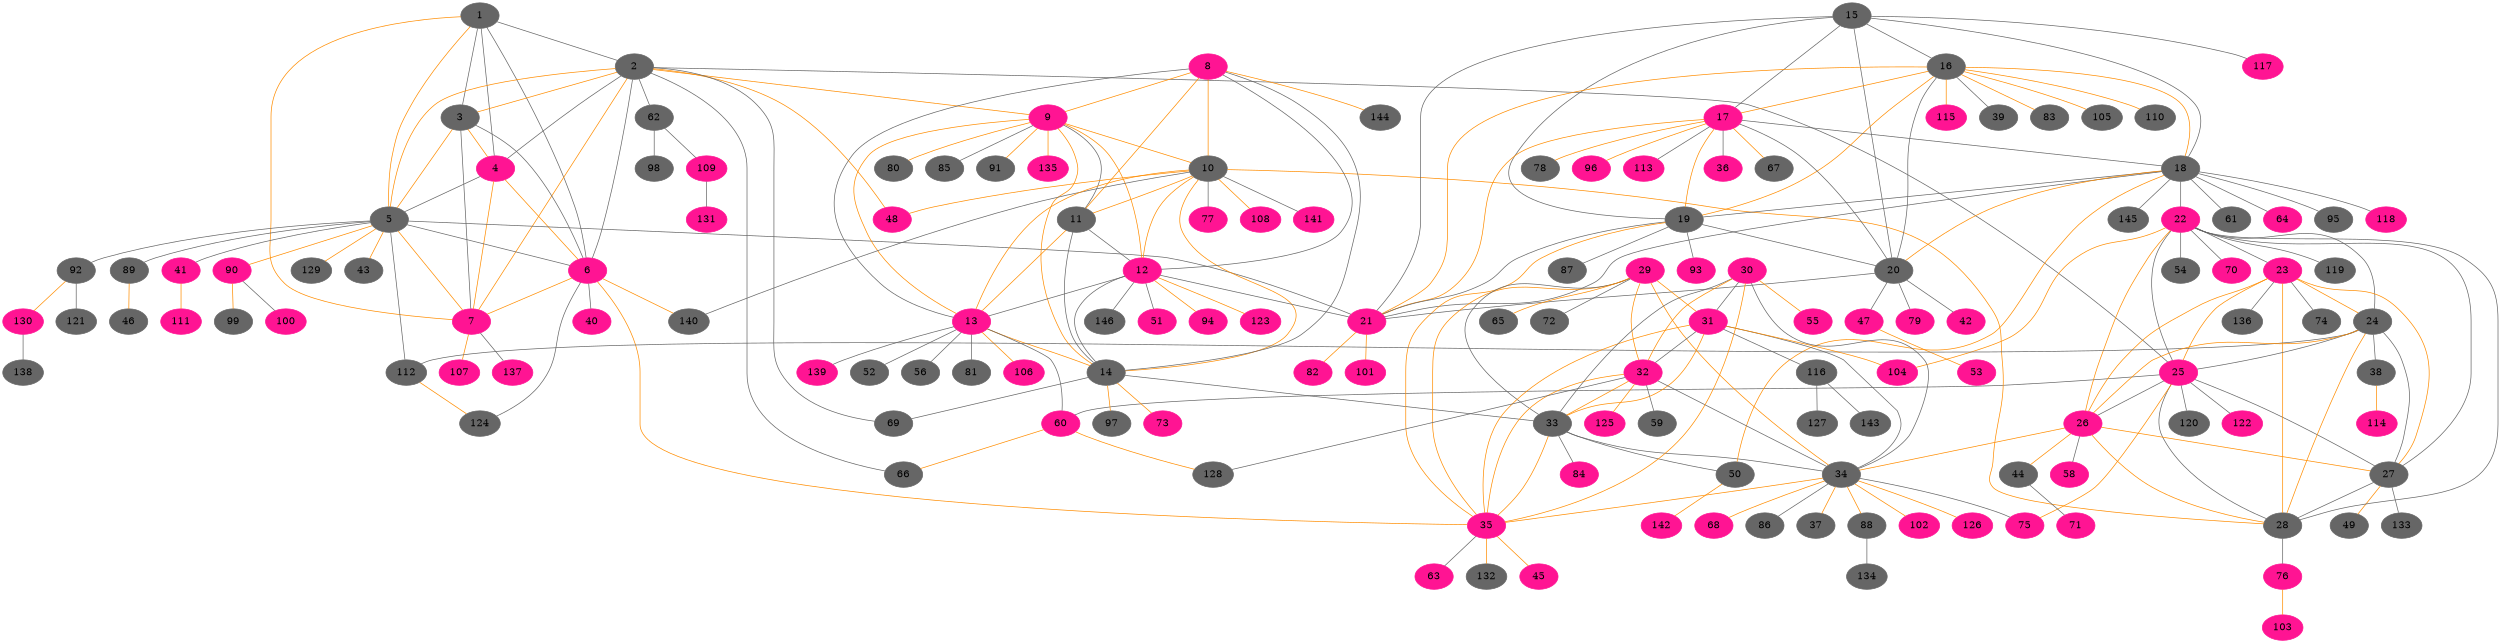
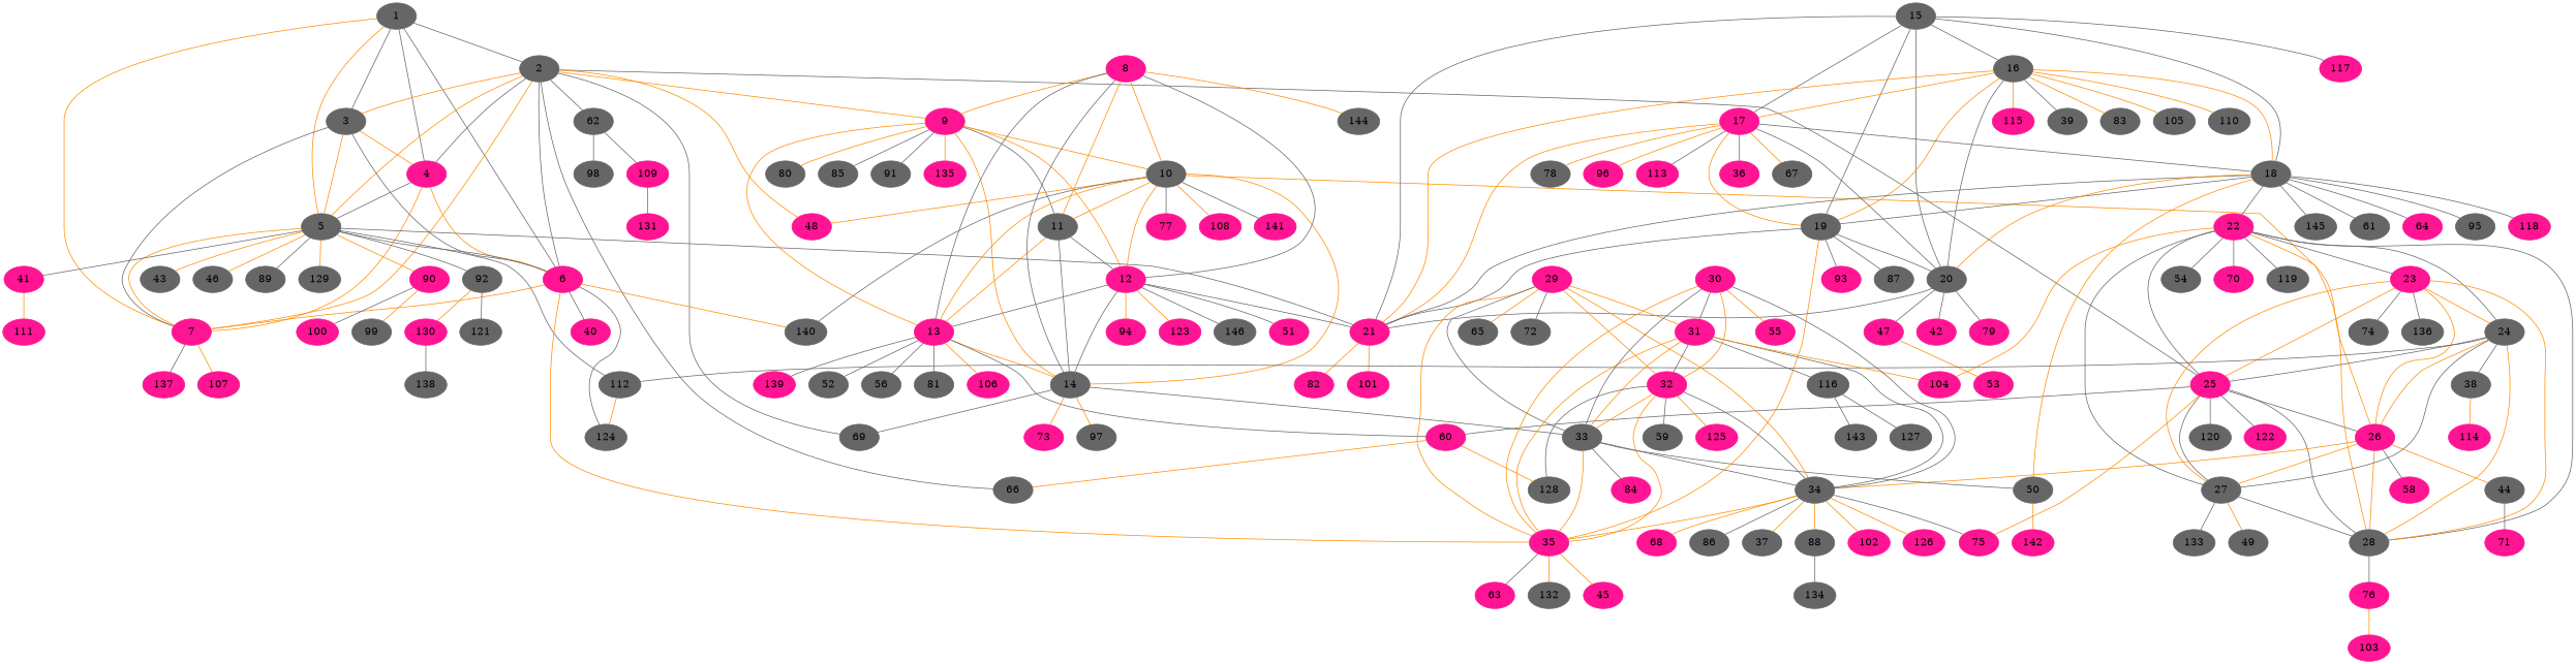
  graph {
    node [color=gray40 style=filled]
    edge [color=gray40]
    1
    2
    3
    4 [color=deeppink]
    5
    6 [color=deeppink]
    7 [color=deeppink]
    9 [color=deeppink]
    25 [color=deeppink]
    48 [color=deeppink]
    62
    66
    69
    21 [color=deeppink]
    41 [color=deeppink]
    43
    46
    89
    90 [color=deeppink]
    92
    112
    129
    35 [color=deeppink]
    40 [color=deeppink]
    124
    140
    107 [color=deeppink]
    137 [color=deeppink]
    10
    11
    12 [color=deeppink]
    13 [color=deeppink]
    14
    80
    85
    91
    135 [color=deeppink]
    28
    60 [color=deeppink]
    26 [color=deeppink]
    27
    75 [color=deeppink]
    120
    122 [color=deeppink]
    98
    109 [color=deeppink]
    82 [color=deeppink]
    101 [color=deeppink]
    111 [color=deeppink]
    99
    100 [color=deeppink]
    121
    130 [color=deeppink]
    45 [color=deeppink]
    63 [color=deeppink]
    132
    8 [color=deeppink]
    144
    77 [color=deeppink]
    108 [color=deeppink]
    141 [color=deeppink]
    51 [color=deeppink]
    94 [color=deeppink]
    123 [color=deeppink]
    146
    52
    56
    81
    106 [color=deeppink]
    139 [color=deeppink]
    33
    73 [color=deeppink]
    97
    76 [color=deeppink]
    128
    50
    34
    84 [color=deeppink]
    15
    16
    17 [color=deeppink]
    18
    19
    20
    117 [color=deeppink]
    39
    83
    105
    110
    115 [color=deeppink]
    36 [color=deeppink]
    67
    78
    96 [color=deeppink]
    113 [color=deeppink]
    22 [color=deeppink]
    61
    64 [color=deeppink]
    95
    118 [color=deeppink]
    145
    87
    93 [color=deeppink]
    42 [color=deeppink]
    47 [color=deeppink]
    79 [color=deeppink]
    23 [color=deeppink]
    24
    54
    70 [color=deeppink]
    104 [color=deeppink]
    119
    142 [color=deeppink]
    53 [color=deeppink]
    74
    136
    38
    44
    58 [color=deeppink]
    49
    133
    114 [color=deeppink]
    37
    68 [color=deeppink]
    86
    88
    102 [color=deeppink]
    126 [color=deeppink]
    71 [color=deeppink]
    103 [color=deeppink]
    29 [color=deeppink]
    31 [color=deeppink]
    32 [color=deeppink]
    65
    72
    30 [color=deeppink]
    55 [color=deeppink]
    116
    59
    125 [color=deeppink]
    127
    143
    134
    131 [color=deeppink]
    138
    1 -- 2
    1 -- 3
    1 -- 4
    1 -- 5 [color=darkorange]
    1 -- 6
    1 -- 7 [color=darkorange]
    2 -- 3 [color=darkorange]
    2 -- 4
    2 -- 5 [color=darkorange]
    2 -- 6
    2 -- 7 [color=darkorange]
    2 -- 9 [color=darkorange]
    2 -- 25
    2 -- 48 [color=darkorange]
    2 -- 62
    2 -- 66
    2 -- 69
    3 -- 4 [color=darkorange]
    3 -- 5 [color=darkorange]
    3 -- 6
    3 -- 7
    4 -- 5
    4 -- 6 [color=darkorange]
    4 -- 7 [color=darkorange]
    5 -- 6
    5 -- 7 [color=darkorange]
    5 -- 21
    5 -- 41
    5 -- 43 [color=darkorange]
-   89 -- 46 [color=darkorange]
+   5 -- 46 [color=darkorange]
    5 -- 89
    5 -- 90 [color=darkorange]
    5 -- 92
    5 -- 112
    5 -- 129 [color=darkorange]
    6 -- 7 [color=darkorange]
    6 -- 35 [color=darkorange]
    6 -- 40
    6 -- 124
    6 -- 140 [color=darkorange]
    7 -- 107 [color=darkorange]
    7 -- 137
    9 -- 10 [color=darkorange]
    9 -- 11
    9 -- 12 [color=darkorange]
    9 -- 13 [color=darkorange]
    9 -- 14 [color=darkorange]
    9 -- 80 [color=darkorange]
    9 -- 85
-   9 -- 91 [color=darkorange]
+   9 -- 91
    9 -- 135 [color=darkorange]
    25 -- 28
    25 -- 60
    25 -- 26
    25 -- 27
    25 -- 75 [color=darkorange]
    25 -- 120
    25 -- 122
    62 -- 98
    62 -- 109
    21 -- 82 [color=darkorange]
    21 -- 101 [color=darkorange]
    41 -- 111 [color=darkorange]
    90 -- 99 [color=darkorange]
    90 -- 100
    92 -- 121
    92 -- 130 [color=darkorange]
    112 -- 124 [color=darkorange]
    35 -- 45 [color=darkorange]
    35 -- 63
    35 -- 132 [color=darkorange]
    10 -- 48 [color=darkorange]
    10 -- 140
    10 -- 11 [color=darkorange]
    10 -- 12 [color=darkorange]
    10 -- 13 [color=darkorange]
    10 -- 14 [color=darkorange]
    10 -- 28 [color=darkorange]
    10 -- 77
    10 -- 108 [color=darkorange]
    10 -- 141
    11 -- 12
    11 -- 13 [color=darkorange]
    11 -- 14
    12 -- 21
    12 -- 13
    12 -- 14
    12 -- 51
    12 -- 94 [color=darkorange]
    12 -- 123 [color=darkorange]
    12 -- 146
    13 -- 14 [color=darkorange]
    13 -- 60
    13 -- 52
    13 -- 56
    13 -- 81
    13 -- 106 [color=darkorange]
    13 -- 139
    14 -- 69
    14 -- 33
    14 -- 73 [color=darkorange]
    14 -- 97 [color=darkorange]
    28 -- 76
    60 -- 66 [color=darkorange]
    60 -- 128 [color=darkorange]
    26 -- 28 [color=darkorange]
    26 -- 27 [color=darkorange]
    26 -- 34 [color=darkorange]
    26 -- 44 [color=darkorange]
    26 -- 58
    27 -- 28
    27 -- 49 [color=darkorange]
    27 -- 133
    109 -- 131
    130 -- 138
    8 -- 9 [color=darkorange]
    8 -- 10 [color=darkorange]
    8 -- 11 [color=darkorange]
    8 -- 12
    8 -- 13
    8 -- 14
    8 -- 144 [color=darkorange]
    33 -- 35 [color=darkorange]
    33 -- 50
    33 -- 34
    33 -- 84
    76 -- 103 [color=darkorange]
    50 -- 142 [color=darkorange]
    34 -- 35 [color=darkorange]
    34 -- 75
    34 -- 37 [color=darkorange]
    34 -- 68 [color=darkorange]
    34 -- 86
    34 -- 88 [color=darkorange]
    34 -- 102 [color=darkorange]
    34 -- 126 [color=darkorange]
    15 -- 21
    15 -- 16
    15 -- 17
    15 -- 18
    15 -- 19
    15 -- 20
    15 -- 117
    16 -- 21 [color=darkorange]
    16 -- 17 [color=darkorange]
    16 -- 18 [color=darkorange]
    16 -- 19 [color=darkorange]
    16 -- 20
    16 -- 39
    16 -- 83 [color=darkorange]
    16 -- 105 [color=darkorange]
    16 -- 110 [color=darkorange]
    16 -- 115 [color=darkorange]
    17 -- 21 [color=darkorange]
    17 -- 18
    17 -- 19 [color=darkorange]
    17 -- 20
    17 -- 36
    17 -- 67 [color=darkorange]
    17 -- 78 [color=darkorange]
    17 -- 96 [color=darkorange]
    17 -- 113
    18 -- 21
    18 -- 50 [color=darkorange]
    18 -- 19
    18 -- 20 [color=darkorange]
    18 -- 22
    18 -- 61
    18 -- 64
    18 -- 95
    18 -- 118
    18 -- 145
    19 -- 21
    19 -- 35 [color=darkorange]
    19 -- 20
    19 -- 87
    19 -- 93
    20 -- 21
    20 -- 42
    20 -- 47
    20 -- 79
    22 -- 25
    22 -- 28
    22 -- 26 [color=darkorange]
    22 -- 27
    22 -- 23
    22 -- 24
    22 -- 54
    22 -- 70
    22 -- 104 [color=darkorange]
    22 -- 119
    47 -- 53 [color=darkorange]
    23 -- 25 [color=darkorange]
    23 -- 28 [color=darkorange]
    23 -- 26 [color=darkorange]
    23 -- 27 [color=darkorange]
    23 -- 24 [color=darkorange]
    23 -- 74
    23 -- 136
    24 -- 25
    24 -- 112
    24 -- 28 [color=darkorange]
    24 -- 26 [color=darkorange]
    24 -- 27
    24 -- 38
    38 -- 114 [color=darkorange]
    44 -- 71
    88 -- 134
    29 -- 35 [color=darkorange]
    29 -- 33
    29 -- 34 [color=darkorange]
    29 -- 31 [color=darkorange]
    29 -- 32 [color=darkorange]
    29 -- 65 [color=darkorange]
    29 -- 72
    31 -- 35 [color=darkorange]
    31 -- 33 [color=darkorange]
    31 -- 34
    31 -- 104 [color=darkorange]
    31 -- 32
    31 -- 116
    32 -- 35 [color=darkorange]
    32 -- 33 [color=darkorange]
    32 -- 128
    32 -- 34
    32 -- 59
    32 -- 125 [color=darkorange]
    30 -- 35 [color=darkorange]
    30 -- 33
    30 -- 34
    30 -- 31
    30 -- 32 [color=darkorange]
    30 -- 55 [color=darkorange]
    116 -- 127
    116 -- 143
  }
